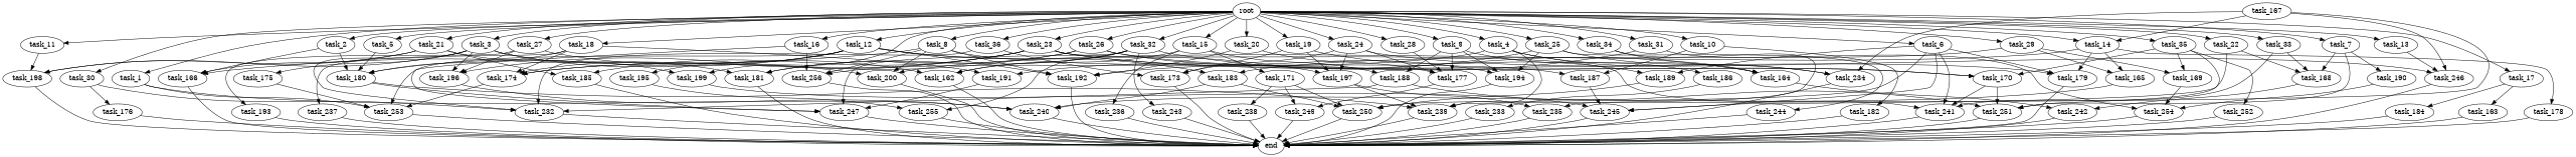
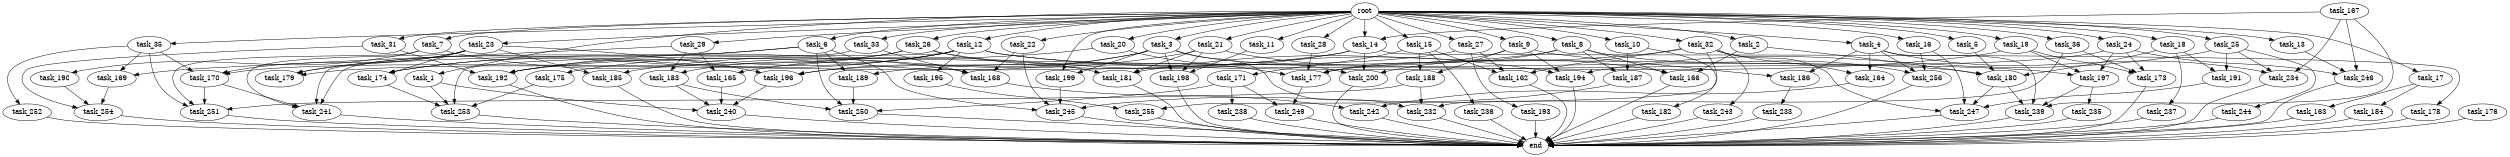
  digraph {
    root
    task_1
    task_2
    task_3
    task_4
    task_5
    task_6
    task_7
    task_8
    task_9
    task_10
    task_11
    task_12
    task_13
    task_14
    task_15
    task_16
    task_17
    task_18
    task_19
    task_20
    task_21
    task_22
    task_23
    task_24
    task_25
    task_26
    task_27
    task_28
    task_29
-   task_30
    task_31
    task_32
    task_33
-   task_34
    task_35
    task_36
    task_199
    task_240
    task_253
    task_166
    task_180
    task_175
    task_196
    task_198
    task_200
    task_232
    task_164
    task_186
    task_234
    task_239
    task_256
    task_179
    task_189
    task_241
    task_245
    task_250
    task_168
    task_190
    task_251
    task_187
    task_192
    task_177
    task_188
    task_194
    task_182
    task_174
    task_183
    task_195
    task_197
    task_246
    task_165
    task_178
    task_162
    task_171
    task_236
    task_247
    task_163
    task_184
    task_191
    task_237
    task_173
    task_181
    task_185
    task_170
    task_244
    task_193
    task_169
    task_176
    task_254
    task_243
    task_255
    task_235
    task_252
    end
    task_242
    task_233
    task_249
    task_167
    task_238
    root -> task_1
    root -> task_2
    root -> task_3
    root -> task_4
    root -> task_5
    root -> task_6
    root -> task_7
    root -> task_8
    root -> task_9
    root -> task_10
    root -> task_11
    root -> task_12
    root -> task_13
    root -> task_14
    root -> task_15
    root -> task_16
    root -> task_17
    root -> task_18
    root -> task_19
    root -> task_20
    root -> task_21
    root -> task_22
    root -> task_23
    root -> task_24
    root -> task_25
    root -> task_26
    root -> task_27
    root -> task_28
    root -> task_29
-   root -> task_30
    root -> task_31
    root -> task_32
    root -> task_33
-   root -> task_34
    root -> task_35
    root -> task_36
    root -> task_199
    task_1 -> task_240
    task_1 -> task_253
    task_2 -> task_166
    task_2 -> task_180
    task_3 -> task_199
    task_3 -> task_175
    task_3 -> task_196
    task_3 -> task_198
    task_3 -> task_200
    task_3 -> task_232
    task_4 -> task_164
+   task_4 -> task_186
    task_4 -> task_234
    task_4 -> task_239
    task_4 -> task_256
    task_5 -> task_180
    task_6 -> task_179
    task_6 -> task_189
    task_6 -> task_241
    task_6 -> task_245
    task_6 -> task_250
    task_7 -> task_168
    task_7 -> task_190
    task_7 -> task_251
    task_8 -> task_166
    task_8 -> task_200
    task_8 -> task_256
    task_8 -> task_187
    task_8 -> task_192
    task_9 -> task_186
    task_9 -> task_177
    task_9 -> task_188
    task_9 -> task_194
    task_10 -> task_187
    task_10 -> task_182
    task_11 -> task_198
    task_12 -> task_253
    task_12 -> task_180
    task_12 -> task_192
    task_12 -> task_174
    task_12 -> task_183
    task_12 -> task_195
    task_12 -> task_197
    task_13 -> task_246
    task_14 -> task_200
    task_14 -> task_179
    task_14 -> task_165
    task_14 -> task_178
    task_15 -> task_188
    task_15 -> task_162
    task_15 -> task_171
    task_15 -> task_236
    task_16 -> task_256
    task_16 -> task_247
    task_17 -> task_163
    task_17 -> task_184
    task_18 -> task_180
-   task_18 -> task_174
    task_18 -> task_191
    task_18 -> task_237
    task_19 -> task_189
    task_19 -> task_197
    task_19 -> task_173
    task_20 -> task_192
    task_20 -> task_177
    task_21 -> task_166
    task_21 -> task_198
    task_21 -> task_181
    task_21 -> task_185
    task_22 -> task_245
    task_22 -> task_168
    task_23 -> task_196
    task_23 -> task_179
    task_23 -> task_241
    task_23 -> task_174
    task_23 -> task_185
    task_23 -> task_170
    task_24 -> task_177
    task_24 -> task_197
    task_24 -> task_246
    task_24 -> task_173
    task_25 -> task_234
    task_25 -> task_194
    task_25 -> task_191
    task_25 -> task_244
    task_26 -> task_194
    task_26 -> task_174
    task_26 -> task_181
    task_26 -> task_170
    task_27 -> task_196
    task_27 -> task_162
    task_27 -> task_193
    task_28 -> task_177
    task_29 -> task_183
    task_29 -> task_165
    task_29 -> task_169
-   task_30 -> task_232
-   task_30 -> task_176
    task_31 -> task_192
    task_31 -> task_254
    task_32 -> task_164
    task_32 -> task_162
    task_32 -> task_247
    task_32 -> task_181
    task_32 -> task_243
    task_32 -> task_255
    task_33 -> task_241
    task_33 -> task_168
-   task_34 -> task_164
-   task_34 -> task_235
    task_35 -> task_251
    task_35 -> task_170
    task_35 -> task_169
    task_35 -> task_252
    task_36 -> task_232
    task_36 -> task_173
    task_199 -> task_245
    task_240 -> end
    task_253 -> end
    task_166 -> end
    task_180 -> task_239
    task_180 -> task_247
    task_175 -> task_253
    task_196 -> task_240
    task_198 -> end
    task_200 -> end
    task_232 -> end
    task_164 -> task_242
    task_186 -> task_233
    task_234 -> end
    task_239 -> end
    task_256 -> end
-   task_179 -> end
    task_189 -> task_250
    task_241 -> end
    task_245 -> end
    task_250 -> end
    task_168 -> task_242
    task_190 -> task_254
    task_251 -> end
    task_187 -> task_245
    task_192 -> end
    task_177 -> task_249
    task_188 -> task_232
    task_188 -> task_251
    task_194 -> end
    task_182 -> end
    task_174 -> task_253
    task_183 -> task_240
    task_183 -> task_250
    task_195 -> task_255
    task_197 -> task_239
    task_197 -> task_235
    task_246 -> end
    task_165 -> task_240
    task_178 -> end
    task_162 -> end
    task_171 -> task_250
    task_171 -> task_249
    task_171 -> task_238
    task_236 -> end
    task_247 -> end
    task_163 -> end
    task_184 -> end
    task_191 -> task_247
    task_237 -> end
    task_173 -> end
    task_181 -> end
    task_185 -> end
    task_170 -> task_241
    task_170 -> task_251
    task_244 -> end
    task_193 -> end
    task_169 -> task_254
    task_176 -> end
    task_254 -> end
    task_243 -> end
    task_255 -> end
    task_235 -> end
    task_252 -> end
    task_242 -> end
    task_233 -> end
    task_249 -> end
    task_167 -> task_14
    task_167 -> task_234
    task_167 -> task_239
    task_167 -> task_246
    task_238 -> end
  }
